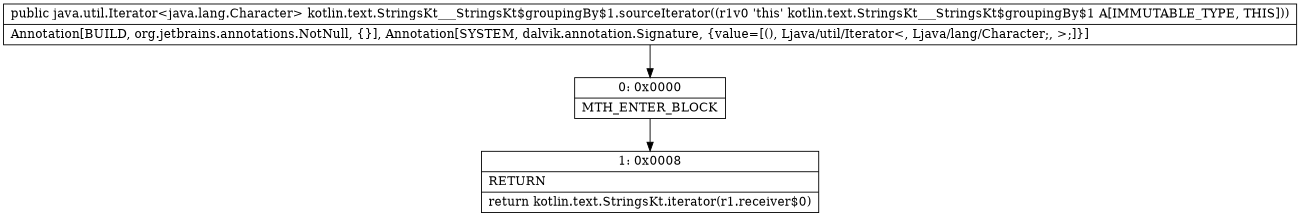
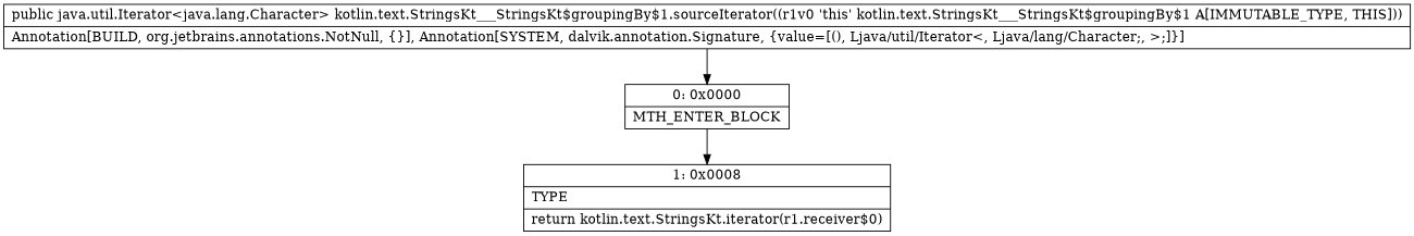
  digraph {
    node [shape=record]
    n1 [label="{0\:\ 0x0000|MTH_ENTER_BLOCK\l}"]
-   n2 [label="{1\:\ 0x0008|RETURN\l|return kotlin.text.StringsKt.iterator(r1.receiver$0)\l}"]
+   n2 [label="{1\:\ 0x0008|TYPE\l|return kotlin.text.StringsKt.iterator(r1.receiver$0)\l}"]
    n3 [label="{public java.util.Iterator\<java.lang.Character\> kotlin.text.StringsKt___StringsKt$groupingBy$1.sourceIterator((r1v0 'this' kotlin.text.StringsKt___StringsKt$groupingBy$1 A[IMMUTABLE_TYPE, THIS]))  | Annotation[BUILD, org.jetbrains.annotations.NotNull, \{\}], Annotation[SYSTEM, dalvik.annotation.Signature, \{value=[(), Ljava\/util\/Iterator\<, Ljava\/lang\/Character;, \>;]\}]\l}"]
    n1 -> n2
    n3 -> n1
  }
